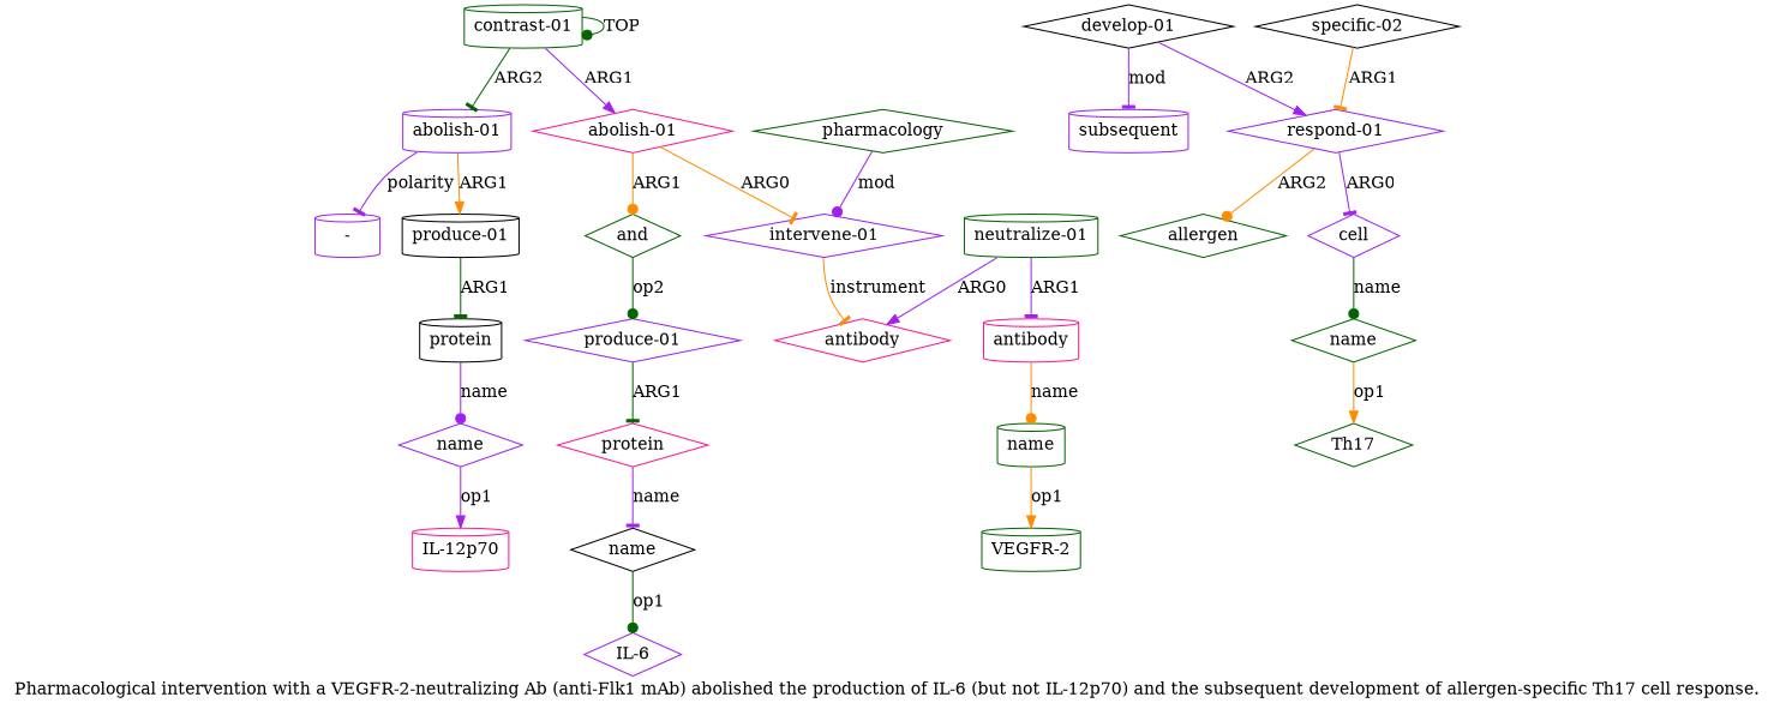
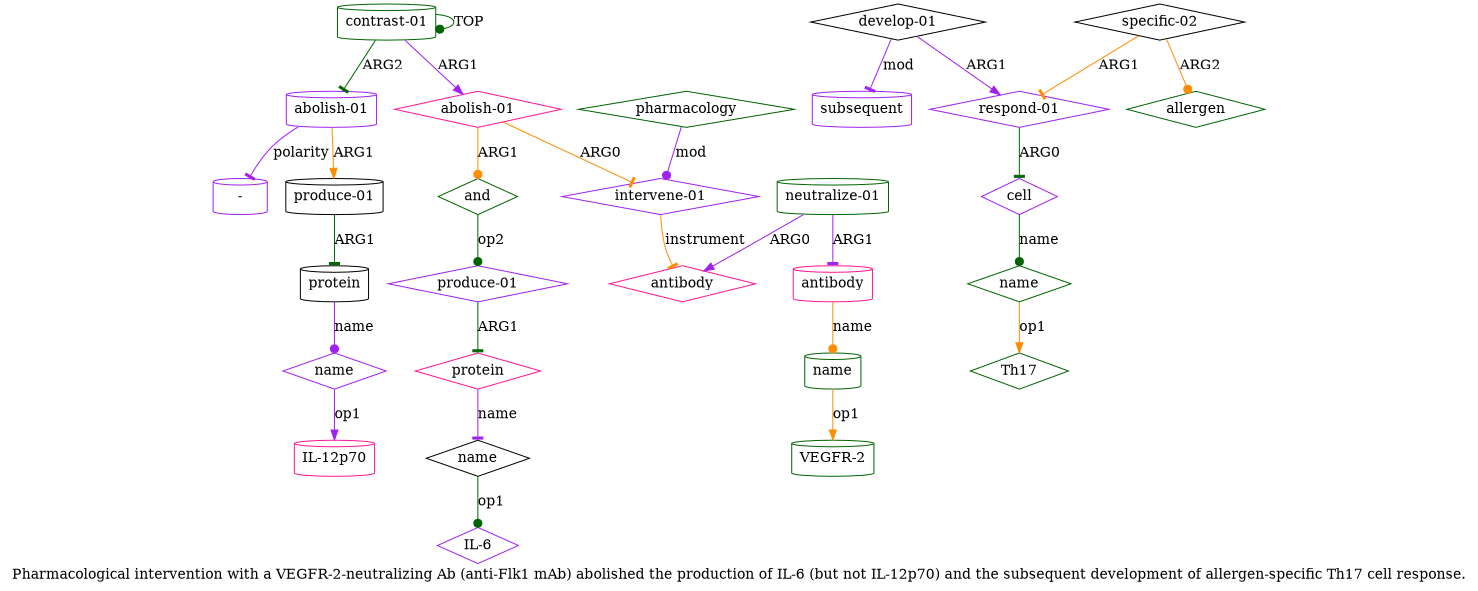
  digraph {
    label="Pharmacological intervention with a VEGFR-2-neutralizing Ab (anti-Flk1 mAb) abolished the production of IL-6 (but not IL-12p70) and the subsequent development of allergen-specific Th17 cell response."
    node [color=purple gold_ind=-1 gold_label=name shape=diamond test_ind=-1 test_label=name]
    edge [arrowhead=tee color=purple gold_label=ARG1 test_label=ARG1]
    n1 [color=black gold_ind=20 gold_label="produce-01" label="produce-01" shape=cylinder test_ind=20 test_label="produce-01"]
    n2 [color=black gold_ind=21 gold_label=protein label=protein shape=cylinder test_ind=21 test_label=protein]
    n3 [gold_ind=22 label=name test_ind=22]
    n4 [color=deeppink gold_label="IL-12p70" label="IL-12p70" shape=cylinder test_label="IL-12p70"]
    n5 [gold_label="IL-6" label="IL-6" test_label="IL-6"]
    n6 [color=darkgreen gold_label="VEGFR-2" label="VEGFR-2" shape=cylinder test_label="VEGFR-2"]
    n7 [gold_ind=15 gold_label=subsequent label=subsequent shape=cylinder test_ind=15 test_label=subsequent]
    n8 [color=darkgreen gold_ind=14 gold_label=allergen label=allergen test_ind=14 test_label=allergen]
    n9 [color=deeppink gold_ind=17 gold_label=protein label=protein test_ind=17 test_label=protein]
    n10 [color=black gold_ind=18 label=name test_ind=18]
    n11 [gold_ind=16 gold_label="produce-01" label="produce-01" test_ind=16 test_label="produce-01"]
    n12 [gold_ind=11 gold_label=cell label=cell test_ind=11 test_label=cell]
    n13 [color=darkgreen gold_ind=12 label=name test_ind=12]
    n14 [color=darkgreen gold_label=Th17 label=Th17 test_label=Th17]
    n15 [gold_ind=10 gold_label="respond-01" label="respond-01" test_ind=10 test_label="respond-01"]
    n16 [color=black gold_ind=13 gold_label="specific-02" label="specific-02" test_ind=13 test_label="specific-02"]
    n17 [gold_ind=19 gold_label="abolish-01" label="abolish-01" shape=cylinder test_ind=19 test_label="abolish-01"]
    n18 [gold_label="-" label="-" shape=cylinder test_label="-"]
    n19 [color=deeppink gold_ind=1 gold_label="abolish-01" label="abolish-01" test_ind=1 test_label="abolish-01"]
    n20 [gold_ind=2 gold_label="intervene-01" label="intervene-01" test_ind=2 test_label="intervene-01"]
    n21 [color=darkgreen gold_ind=8 gold_label=and label=and test_ind=8 test_label=and]
    n22 [color=deeppink gold_ind=4 gold_label=antibody label=antibody test_ind=4 test_label=antibody]
    n23 [color=darkgreen gold_ind=3 gold_label=pharmacology label=pharmacology test_ind=3 test_label=pharmacology]
    n24 [color=black gold_ind=9 gold_label="develop-01" label="develop-01" test_ind=9 test_label="develop-01"]
    n25 [color=darkgreen gold_ind=0 gold_label="contrast-01" label="contrast-01" shape=cylinder test_ind=0 test_label="contrast-01"]
    n26 [color=darkgreen gold_ind=5 gold_label="neutralize-01" label="neutralize-01" shape=cylinder test_ind=5 test_label="neutralize-01"]
    n27 [color=deeppink gold_ind=6 gold_label=antibody label=antibody shape=cylinder test_ind=6 test_label=antibody]
    n28 [color=darkgreen gold_ind=7 label=name shape=cylinder test_ind=7]
    n1 -> n2 [color=darkgreen label=ARG1]
    n2 -> n3 [arrowhead=dot gold_label=name label=name test_label=name]
    n3 -> n4 [arrowhead=normal gold_label=op1 label=op1 test_label=op1]
    n9 -> n10 [gold_label=name label=name test_label=name]
    n10 -> n5 [arrowhead=dot color=darkgreen gold_label=op1 label=op1 test_label=op1]
    n11 -> n9 [color=darkgreen label=ARG1]
    n12 -> n13 [arrowhead=dot color=darkgreen gold_label=name label=name test_label=name]
    n13 -> n14 [arrowhead=normal color=darkorange gold_label=op1 label=op1 test_label=op1]
-   n15 -> n12 [gold_label=ARG0 label=ARG0 test_label=ARG0]
-   n15 -> n8 [arrowhead=dot color=darkorange gold_label=ARG2 label=ARG2 test_label=ARG2]
+   n15 -> n12 [color=darkgreen gold_label=ARG0 label=ARG0 test_label=ARG0]
+   n16 -> n8 [arrowhead=dot color=darkorange gold_label=ARG2 label=ARG2 test_label=ARG2]
    n16 -> n15 [color=darkorange label=ARG1]
    n17 -> n1 [arrowhead=normal color=darkorange label=ARG1]
    n17 -> n18 [gold_label=polarity label=polarity test_label=polarity]
    n19 -> n20 [color=darkorange gold_label=ARG0 label=ARG0 test_label=ARG0]
    n19 -> n21 [arrowhead=dot color=darkorange label=ARG1]
    n20 -> n22 [color=darkorange gold_label=instrument label=instrument test_label=instrument]
    n21 -> n11 [arrowhead=dot color=darkgreen gold_label=op2 label=op2 test_label=op2]
    n23 -> n20 [arrowhead=dot gold_label=mod label=mod test_label=mod]
    n24 -> n7 [gold_label=mod label=mod test_label=mod]
-   n24 -> n15 [arrowhead=normal label=ARG2]
+   n24 -> n15 [arrowhead=normal label=ARG1]
    n25 -> n17 [color=darkgreen gold_label=ARG2 label=ARG2 test_label=ARG2]
    n25 -> n19 [arrowhead=normal label=ARG1]
    n25 -> n25 [arrowhead=dot color=darkgreen gold_label=TOP label=TOP test_label=TOP]
    n26 -> n22 [arrowhead=normal gold_label=ARG0 label=ARG0 test_label=ARG0]
    n26 -> n27 [label=ARG1]
    n27 -> n28 [arrowhead=dot color=darkorange gold_label=name label=name test_label=name]
    n28 -> n6 [arrowhead=normal color=darkorange gold_label=op1 label=op1 test_label=op1]
  }
